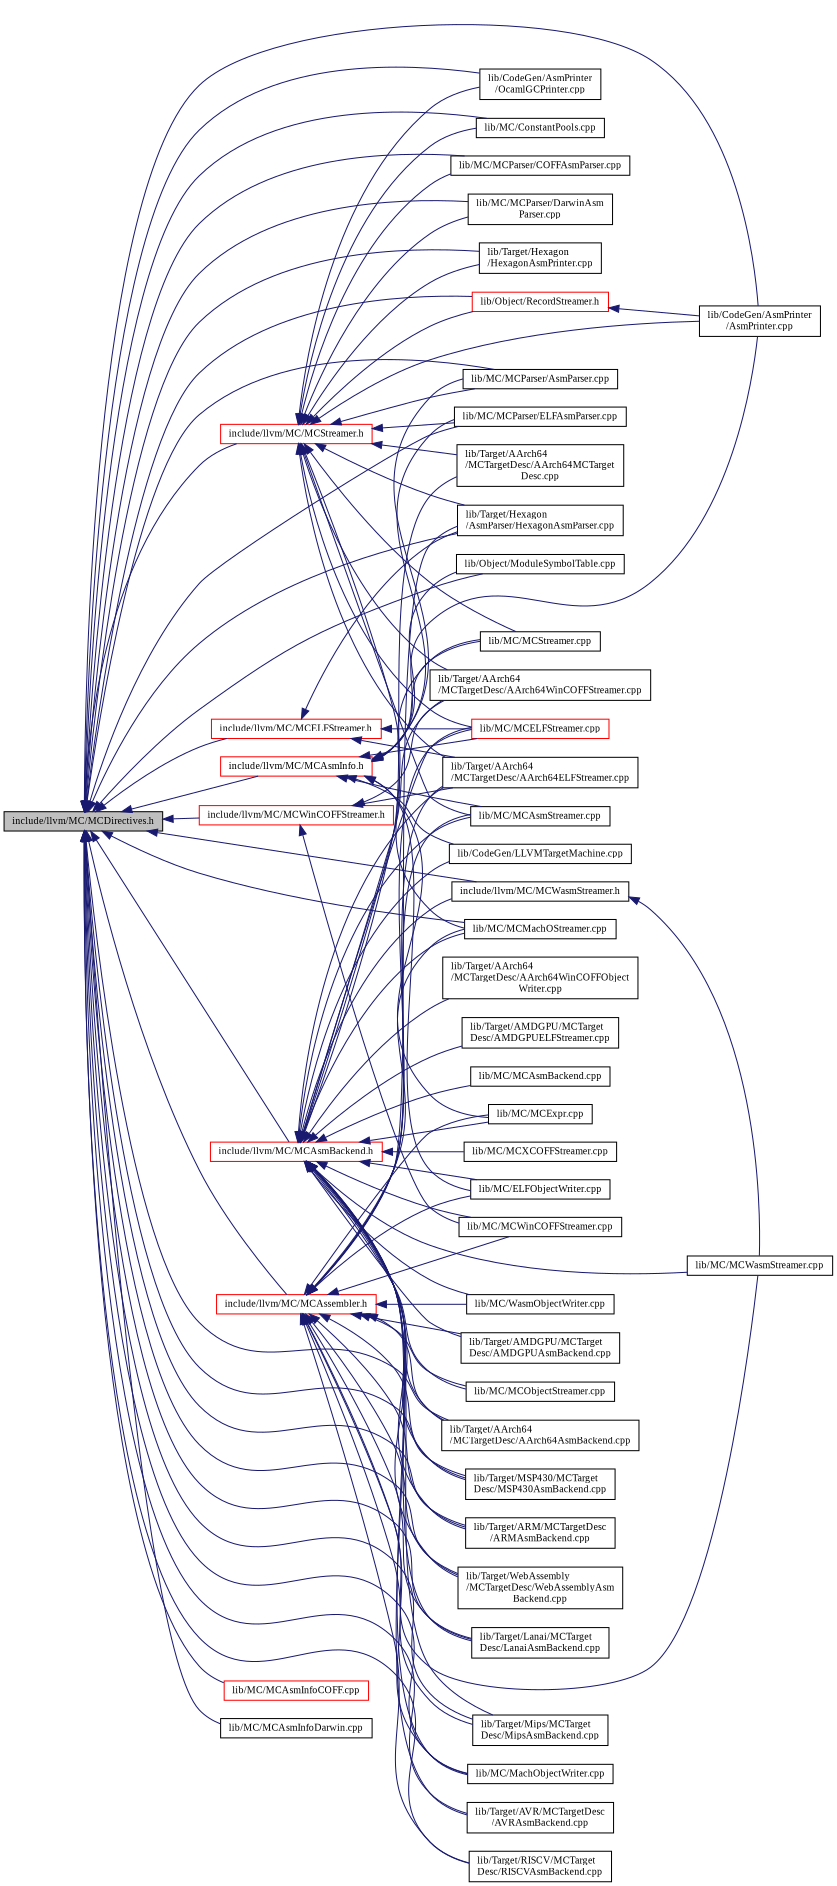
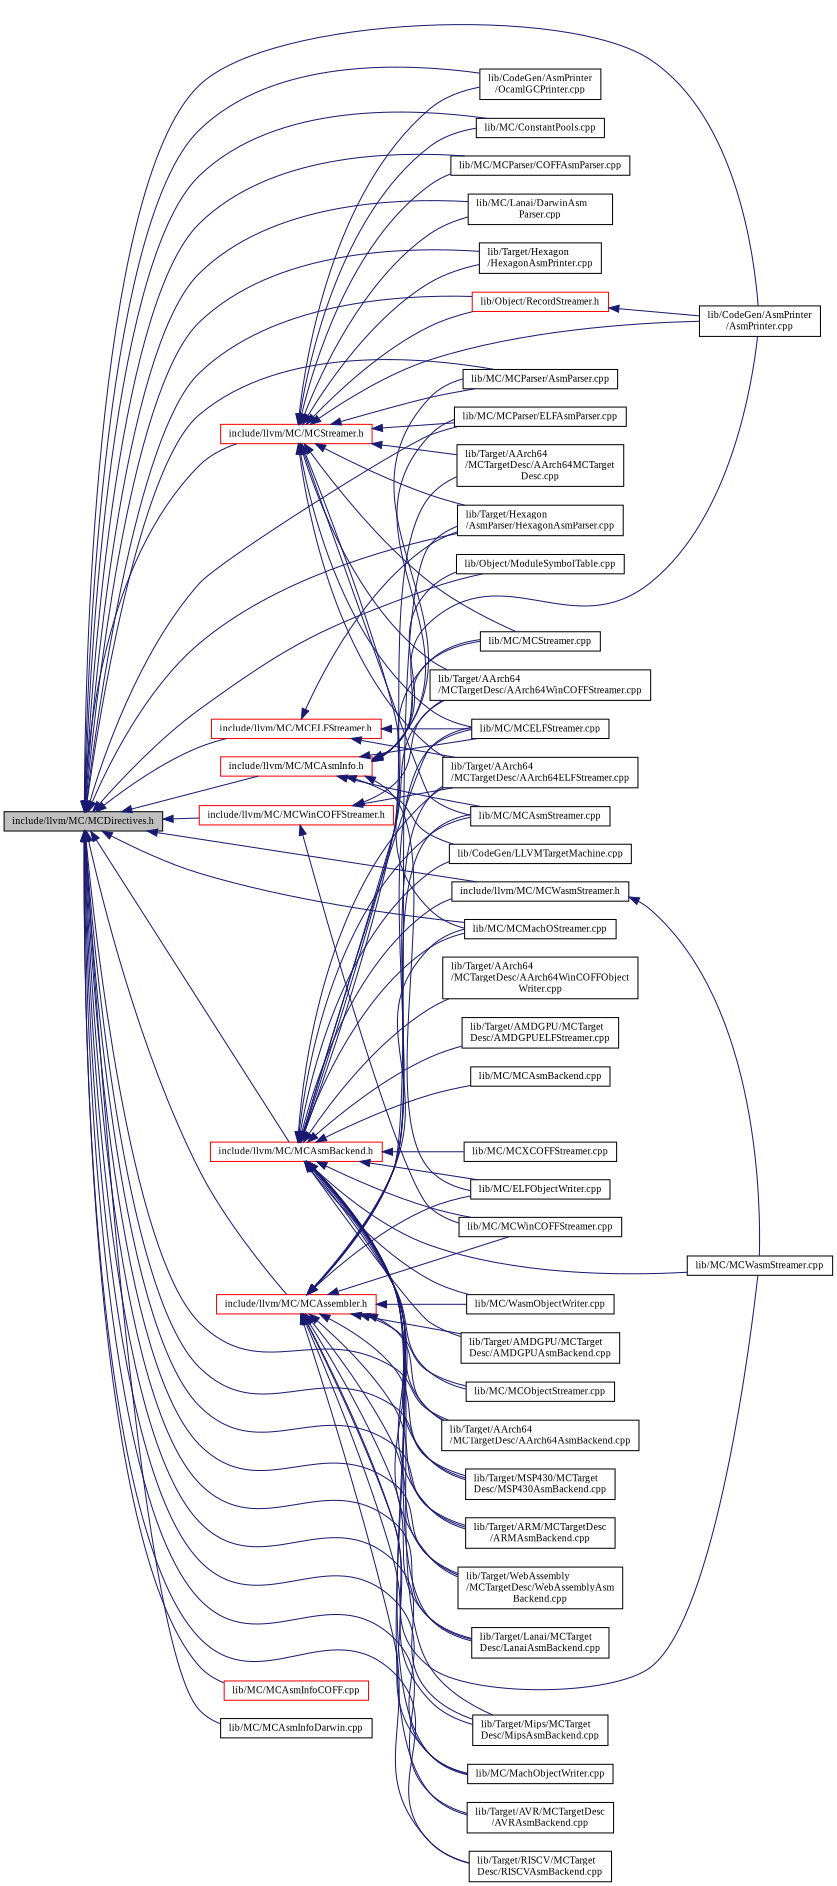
  digraph {
    fontname="Liberation Serif"
    rankdir=LR
    node [color=black fontname="Liberation Serif" fontsize=10 shape=box]
    edge [color=midnightblue dir=back fontname="Liberation Serif" fontsize=10 labelfontname=Helvetica labelfontsize=10 style=solid]
    n1 [fillcolor=grey75 fontcolor=black height=0.2 label="include/llvm/MC/MCDirectives.h" style=filled width=0.4]
    n2 [color=red height=0.2 label="include/llvm/MC/MCAsmBackend.h" width=0.4]
    n3 [height=0.2 label="include/llvm/MC/MCWasmStreamer.h" width=0.4]
    n4 [height=0.2 label="lib/MC/MCMachOStreamer.cpp" width=0.4]
    n5 [height=0.2 label="lib/MC/MachObjectWriter.cpp" width=0.4]
    n6 [height=0.2 label="lib/Target/AArch64\l/MCTargetDesc/AArch64AsmBackend.cpp" width=0.4]
    n7 [height=0.2 label="lib/Target/ARM/MCTargetDesc\l/ARMAsmBackend.cpp" width=0.4]
    n8 [height=0.2 label="lib/Target/AVR/MCTargetDesc\l/AVRAsmBackend.cpp" width=0.4]
    n9 [height=0.2 label="lib/Target/Lanai/MCTarget\lDesc/LanaiAsmBackend.cpp" width=0.4]
    n10 [height=0.2 label="lib/Target/MSP430/MCTarget\lDesc/MSP430AsmBackend.cpp" width=0.4]
    n11 [height=0.2 label="lib/Target/Mips/MCTarget\lDesc/MipsAsmBackend.cpp" width=0.4]
    n12 [height=0.2 label="lib/Target/WebAssembly\l/MCTargetDesc/WebAssemblyAsm\lBackend.cpp" width=0.4]
    n13 [color=red height=0.2 label="include/llvm/MC/MCAsmInfo.h" width=0.4]
    n14 [height=0.2 label="lib/CodeGen/AsmPrinter\l/AsmPrinter.cpp" width=0.4]
    n15 [height=0.2 label="lib/MC/MCParser/AsmParser.cpp" width=0.4]
    n16 [height=0.2 label="lib/MC/MCParser/ELFAsmParser.cpp" width=0.4]
    n17 [height=0.2 label="lib/Object/ModuleSymbolTable.cpp" width=0.4]
    n18 [color=red height=0.2 label="include/llvm/MC/MCAssembler.h" width=0.4]
    n19 [height=0.2 label="lib/Target/Hexagon\l/AsmParser/HexagonAsmParser.cpp" width=0.4]
    n20 [height=0.2 label="lib/Target/RISCV/MCTarget\lDesc/RISCVAsmBackend.cpp" width=0.4]
    n21 [color=red height=0.2 label="include/llvm/MC/MCELFStreamer.h" width=0.4]
    n22 [color=red height=0.2 label="include/llvm/MC/MCStreamer.h" width=0.4]
    n23 [height=0.2 label="lib/CodeGen/AsmPrinter\l/OcamlGCPrinter.cpp" width=0.4]
    n24 [height=0.2 label="lib/MC/ConstantPools.cpp" width=0.4]
    n25 [height=0.2 label="lib/MC/MCParser/COFFAsmParser.cpp" width=0.4]
-   n26 [height=0.2 label="lib/MC/MCParser/DarwinAsm\lParser.cpp" width=0.4]
+   n26 [height=0.2 label="lib/MC/Lanai/DarwinAsm\lParser.cpp" width=0.4]
    n27 [color=red height=0.2 label="lib/Object/RecordStreamer.h" width=0.4]
    n28 [height=0.2 label="lib/Target/Hexagon\l/HexagonAsmPrinter.cpp" width=0.4]
    n29 [color=red height=0.2 label="include/llvm/MC/MCWinCOFFStreamer.h" width=0.4]
    n30 [color=red height=0.2 label="lib/MC/MCAsmInfoCOFF.cpp" width=0.4]
    n31 [height=0.2 label="lib/MC/MCAsmInfoDarwin.cpp" width=0.4]
    n32 [height=0.2 label="lib/MC/MCWasmStreamer.cpp" width=0.4]
    n33 [height=0.2 label="lib/CodeGen/LLVMTargetMachine.cpp" width=0.4]
    n34 [height=0.2 label="lib/MC/ELFObjectWriter.cpp" width=0.4]
    n35 [height=0.2 label="lib/MC/MCAsmBackend.cpp" width=0.4]
    n36 [height=0.2 label="lib/MC/MCAsmStreamer.cpp" width=0.4]
-   n37 [color=red height=0.2 label="lib/MC/MCELFStreamer.cpp" width=0.4]
-   n38 [height=0.2 label="lib/MC/MCExpr.cpp" width=0.4]
+   n37 [height=0.2 label="lib/MC/MCELFStreamer.cpp" width=0.4]
    n39 [height=0.2 label="lib/MC/MCObjectStreamer.cpp" width=0.4]
    n40 [height=0.2 label="lib/MC/MCStreamer.cpp" width=0.4]
    n41 [height=0.2 label="lib/MC/MCWinCOFFStreamer.cpp" width=0.4]
    n42 [height=0.2 label="lib/MC/MCXCOFFStreamer.cpp" width=0.4]
    n43 [height=0.2 label="lib/MC/WasmObjectWriter.cpp" width=0.4]
    n44 [height=0.2 label="lib/Target/AArch64\l/MCTargetDesc/AArch64ELFStreamer.cpp" width=0.4]
    n45 [height=0.2 label="lib/Target/AArch64\l/MCTargetDesc/AArch64MCTarget\lDesc.cpp" width=0.4]
    n46 [height=0.2 label="lib/Target/AArch64\l/MCTargetDesc/AArch64WinCOFFObject\lWriter.cpp" width=0.4]
    n47 [height=0.2 label="lib/Target/AArch64\l/MCTargetDesc/AArch64WinCOFFStreamer.cpp" width=0.4]
    n48 [height=0.2 label="lib/Target/AMDGPU/MCTarget\lDesc/AMDGPUAsmBackend.cpp" width=0.4]
    n49 [height=0.2 label="lib/Target/AMDGPU/MCTarget\lDesc/AMDGPUELFStreamer.cpp" width=0.4]
    n1 -> n2
    n1 -> n3
    n1 -> n4
    n1 -> n5
    n1 -> n6
    n1 -> n7
    n1 -> n8
    n1 -> n9
    n1 -> n10
    n1 -> n11
    n1 -> n12
    n1 -> n13
    n1 -> n14
    n1 -> n15
    n1 -> n16
    n1 -> n17
    n1 -> n18
    n1 -> n19
    n1 -> n20
    n1 -> n21
    n1 -> n22
    n1 -> n23
    n1 -> n24
    n1 -> n25
    n1 -> n26
    n1 -> n27
    n1 -> n28
    n1 -> n29
    n1 -> n30
    n1 -> n31
    n2 -> n3
    n2 -> n4
    n2 -> n5
    n2 -> n6
    n2 -> n7
    n2 -> n8
    n2 -> n9
    n2 -> n10
    n2 -> n11
    n2 -> n12
    n2 -> n32
    n2 -> n33
    n2 -> n34
    n2 -> n35
    n2 -> n36
    n2 -> n37
-   n2 -> n38
    n2 -> n39
    n2 -> n40
    n2 -> n41
    n2 -> n42
    n2 -> n43
    n2 -> n44
    n2 -> n45
    n2 -> n46
    n2 -> n47
    n2 -> n48
    n2 -> n49
    n3 -> n32
    n13 -> n14
    n13 -> n15
    n13 -> n16
    n13 -> n17
    n13 -> n33
    n13 -> n34
    n13 -> n36
    n13 -> n37
-   n13 -> n38
    n13 -> n40
    n18 -> n4
    n18 -> n5
    n18 -> n6
    n18 -> n7
    n18 -> n9
    n18 -> n10
    n18 -> n11
    n18 -> n12
    n18 -> n19
    n18 -> n20
    n18 -> n32
    n18 -> n34
    n18 -> n36
    n18 -> n37
-   n18 -> n38
    n18 -> n39
    n18 -> n41
    n18 -> n43
    n18 -> n44
    n18 -> n48
    n21 -> n19
    n21 -> n37
    n21 -> n44
    n22 -> n4
    n22 -> n14
    n22 -> n15
    n22 -> n16
    n22 -> n19
    n22 -> n23
    n22 -> n24
    n22 -> n25
    n22 -> n26
    n22 -> n27
    n22 -> n28
    n22 -> n36
    n22 -> n37
    n22 -> n40
    n22 -> n44
    n22 -> n45
    n22 -> n47
    n27 -> n14
    n29 -> n41
    n29 -> n44
    n29 -> n47
  }
